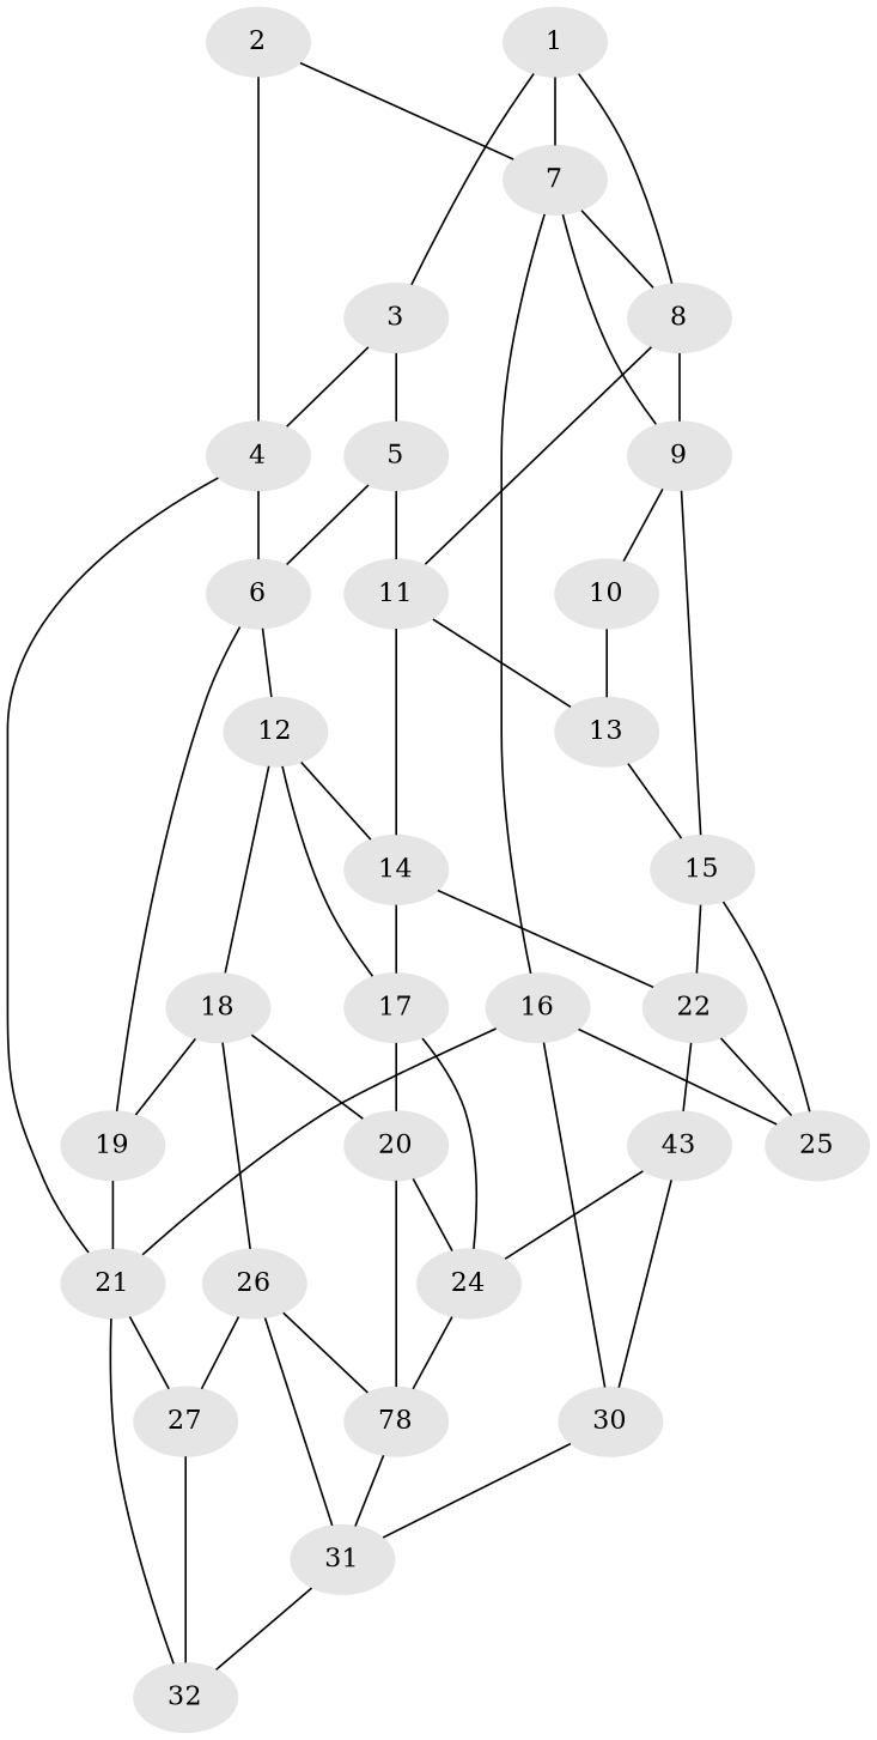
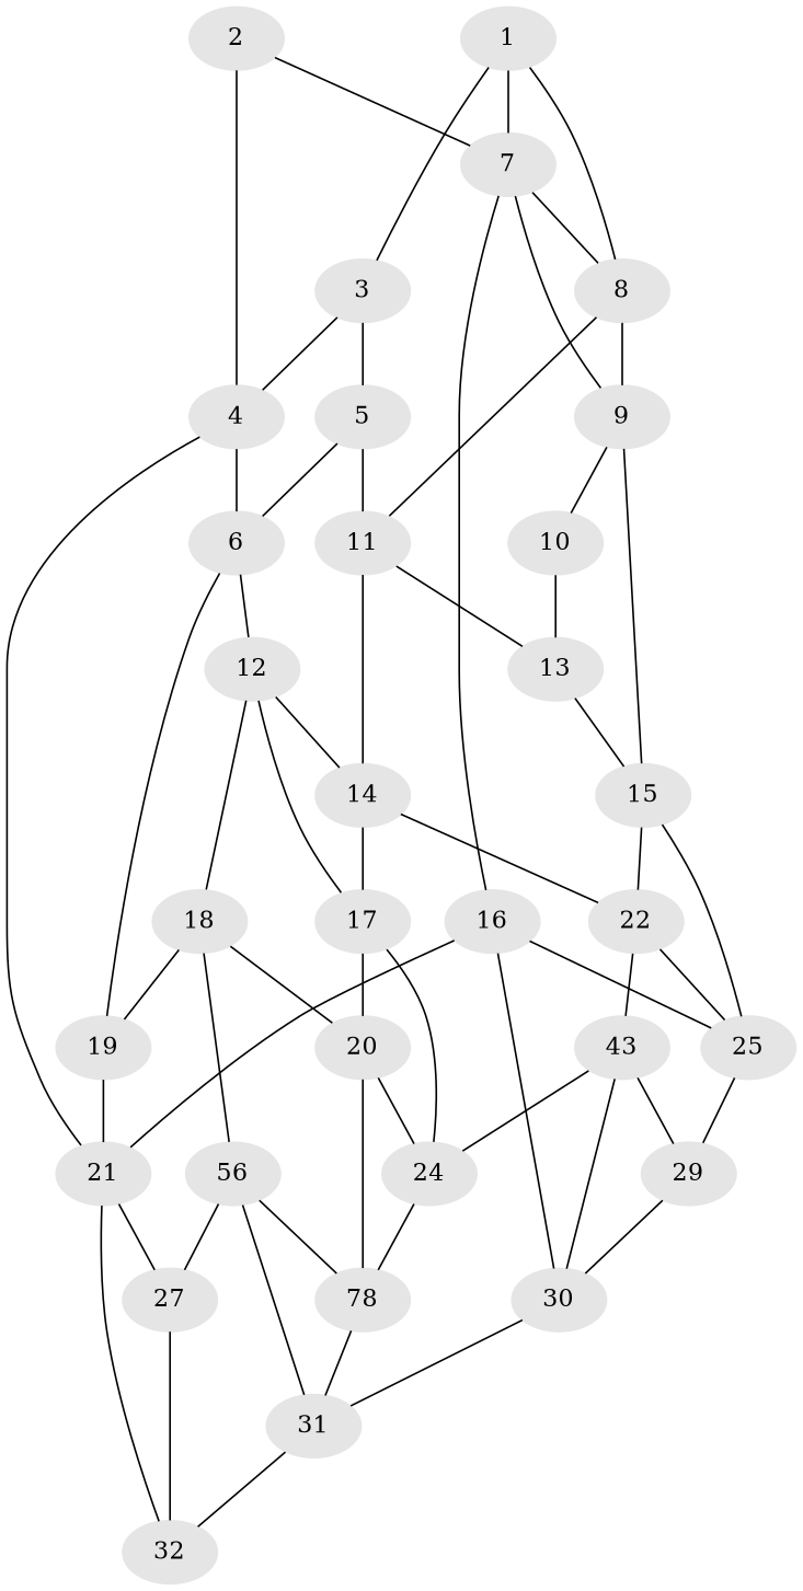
  graph {
    node [color=gray90 style=filled]
    edge [weight=1.0]
    1
    3
    7
    8
    4
    5
    9
    16
    11
    2
    6
    21
    12
    19
    27
    32
    13
    14
    17
    18
    10
    15
    25
    30
    22
    20
    24
-   26
+   26 [label=56]
    n29 [label=43]
+   29
    31
    n32 [label=78]
    1 -- 3
    1 -- 7
    1 -- 8
    3 -- 4
    3 -- 5 [weight=2.0]
    7 -- 8
    7 -- 9
    7 -- 16
    8 -- 9
    8 -- 11
    4 -- 6
    4 -- 21
    5 -- 11
    5 -- 6
    9 -- 10
    9 -- 15
    16 -- 21
    16 -- 25
    16 -- 30
    11 -- 13
    11 -- 14
    2 -- 7
    2 -- 4 [weight=2.0]
    6 -- 12
    6 -- 19
    21 -- 27
    21 -- 32
    12 -- 14
    12 -- 17
    12 -- 18
    19 -- 21
    27 -- 32
    13 -- 15
    14 -- 17
    14 -- 22
    17 -- 20
    17 -- 24
    18 -- 19
    18 -- 20
    18 -- 26
    10 -- 13 [weight=2.0]
    15 -- 25
    15 -- 22
+   25 -- 29
    30 -- 31
    22 -- 25
    22 -- n29
    20 -- 24
    20 -- n32
    24 -- n32
    26 -- 27
    26 -- 31
    26 -- n32
    n29 -- 30
    n29 -- 24
+   n29 -- 29
+   29 -- 30
    31 -- 32
    n32 -- 31
  }
